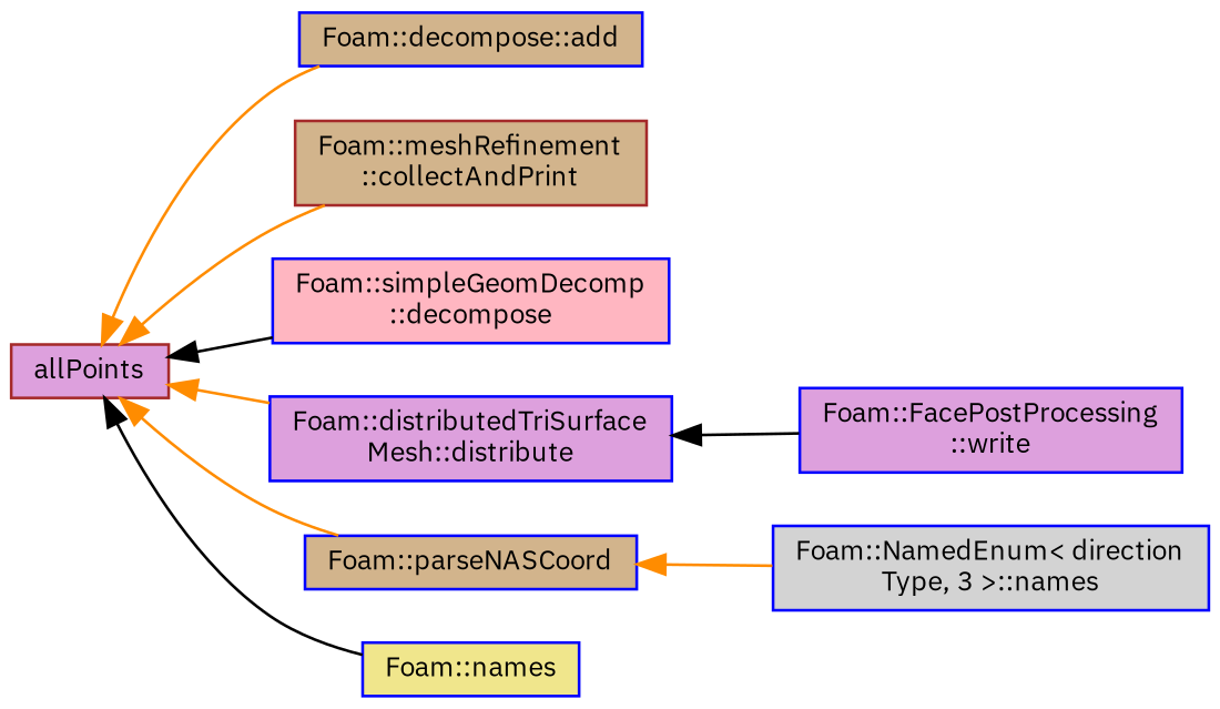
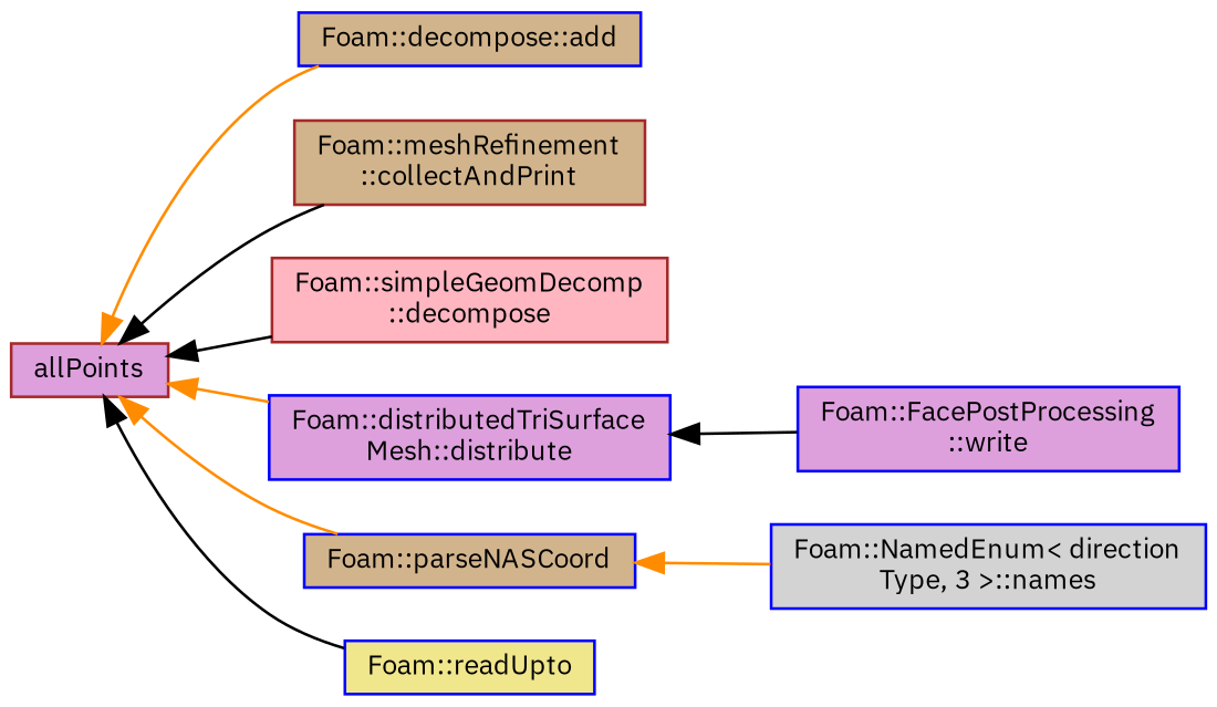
  digraph {
    fontname="IBM Plex Sans"
    rankdir=LR
    node [color=blue fillcolor=plum fontname="IBM Plex Sans" fontsize=10 shape=record style=filled]
    edge [color=darkorange dir=back fontname="IBM Plex Sans" fontsize=10 labelfontname=Helvetica labelfontsize=10 style=solid]
    n1 [color=brown fontcolor=black height=0.2 label=allPoints width=0.4]
    n2 [fillcolor=tan height=0.2 label="Foam::decompose::add" width=0.4]
    n3 [color=brown fillcolor=tan height=0.2 label="Foam::meshRefinement\l::collectAndPrint" width=0.4]
-   n4 [fillcolor=lightpink height=0.2 label="Foam::simpleGeomDecomp\l::decompose" width=0.4]
+   n4 [color=brown fillcolor=lightpink height=0.2 label="Foam::simpleGeomDecomp\l::decompose" width=0.4]
    n5 [height=0.2 label="Foam::distributedTriSurface\lMesh::distribute" width=0.4]
    n6 [fillcolor=tan height=0.2 label="Foam::parseNASCoord" width=0.4]
-   n7 [fillcolor=khaki height=0.2 label="Foam::names" width=0.4]
+   n7 [fillcolor=khaki height=0.2 label="Foam::readUpto" width=0.4]
    n8 [height=0.2 label="Foam::FacePostProcessing\l::write" width=0.4]
    n9 [fillcolor=lightgrey height=0.2 label="Foam::NamedEnum\< direction\lType, 3 \>::names" width=0.4]
    n1 -> n2
-   n1 -> n3
+   n1 -> n3 [color=black]
    n1 -> n4 [color=black]
    n1 -> n5
    n1 -> n6
    n1 -> n7 [color=black]
    n5 -> n8 [color=black]
    n6 -> n9
  }
